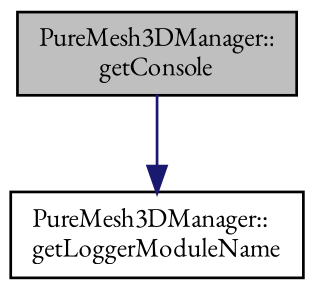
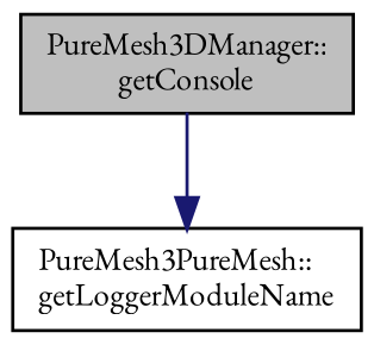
  digraph {
    rankdir=TB
    fontname="EB Garamond"
    node [color=black fontname="EB Garamond" fontsize=10 shape=record style=filled]
    n1 [fillcolor=grey75 fontcolor=black height=0.2 label="PureMesh3DManager::\lgetConsole" width=0.4]
-   n2 [fillcolor=white height=0.2 label="PureMesh3DManager::\lgetLoggerModuleName" width=0.4]
+   n2 [fillcolor=white height=0.2 label="PureMesh3PureMesh::\lgetLoggerModuleName" width=0.4]
    n1 -> n2 [color=midnightblue fontname="EB Garamond" fontsize=10 labelfontname=Helvetica labelfontsize=10 style=solid]
  }
